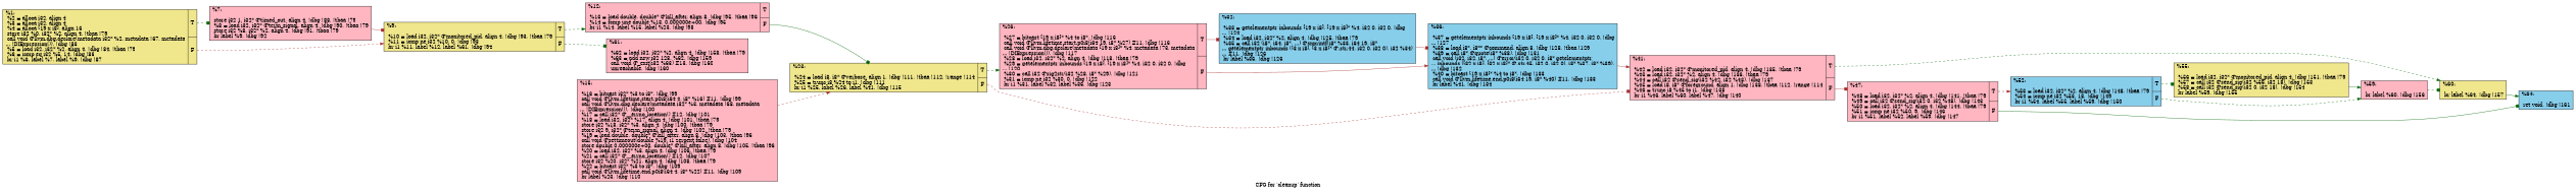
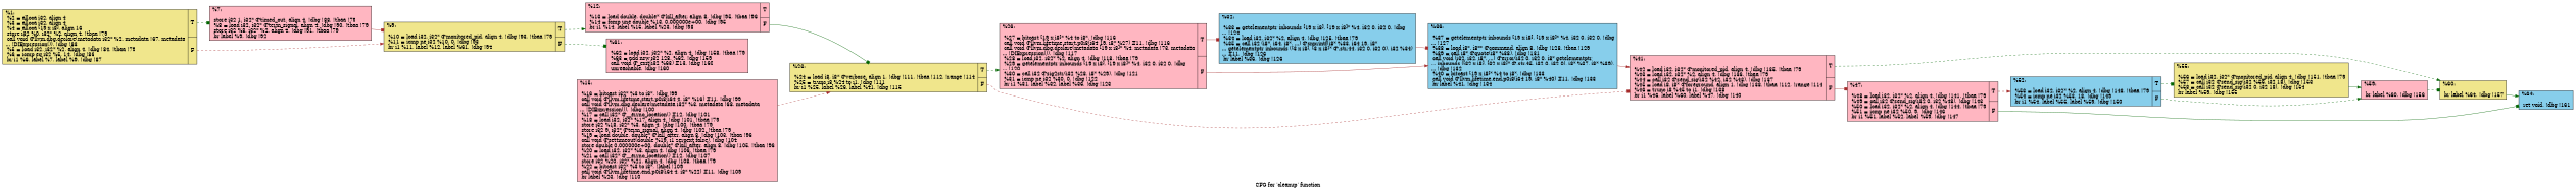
  digraph {
    label="CFG for 'cleanup' function"
    rankdir=LR
    node [fillcolor=lightpink shape=record style=filled]
    edge [arrowhead=box color=darkgreen style=dashed tailport=s0]
    n1 [fillcolor=khaki label="{%1:\l  %2 = alloca i32, align 4\l  %3 = alloca i32, align 4\l  %4 = alloca [19 x i8], align 16\l  store i32 %0, i32* %2, align 4, !tbaa !79\l  call void @llvm.dbg.declare(metadata i32* %2, metadata !67, metadata\l... !DIExpression()), !dbg !83\l  %5 = load i32, i32* %2, align 4, !dbg !84, !tbaa !79\l  %6 = icmp eq i32 %5, 14, !dbg !86\l  br i1 %6, label %7, label %9, !dbg !87\l|{<s0>T|<s1>F}}"]
    n2 [label="{%7:\l\l  store i32 1, i32* @timed_out, align 4, !dbg !88, !tbaa !79\l  %8 = load i32, i32* @term_signal, align 4, !dbg !90, !tbaa !79\l  store i32 %8, i32* %2, align 4, !dbg !91, !tbaa !79\l  br label %9, !dbg !92\l}"]
    n3 [fillcolor=khaki label="{%9:\l\l  %10 = load i32, i32* @monitored_pid, align 4, !dbg !93, !tbaa !79\l  %11 = icmp ne i32 %10, 0, !dbg !93\l  br i1 %11, label %12, label %61, !dbg !94\l|{<s0>T|<s1>F}}"]
    n4 [label="{%12:\l\l  %13 = load double, double* @kill_after, align 8, !dbg !95, !tbaa !96\l  %14 = fcmp une double %13, 0.000000e+00, !dbg !95\l  br i1 %14, label %15, label %23, !dbg !98\l|{<s0>T|<s1>F}}"]
    n5 [label="{%61:\l\l  %62 = load i32, i32* %2, align 4, !dbg !158, !tbaa !79\l  %63 = add nsw i32 128, %62, !dbg !159\l  call void @_exit(i32 %63) #13, !dbg !160\l  unreachable, !dbg !160\l}"]
    n6 [fillcolor=khaki label="{%23:\l\l  %24 = load i8, i8* @verbose, align 1, !dbg !111, !tbaa !112, !range !114\l  %25 = trunc i8 %24 to i1, !dbg !111\l  br i1 %25, label %26, label %41, !dbg !115\l|{<s0>T|<s1>F}}"]
-   n7 [label="{%15:\l\l  %16 = bitcast i32* %3 to i8*, !dbg !99\l  call void @llvm.lifetime.start.p0i8(i64 4, i8* %16) #11, !dbg !99\l  call void @llvm.dbg.declare(metadata i32* %3, metadata !68, metadata\l... !DIExpression()), !dbg !100\l  %17 = call i32* @__errno_location() #12, !dbg !101\l  %18 = load i32, i32* %17, align 4, !dbg !101, !tbaa !79\l  store i32 %18, i32* %3, align 4, !dbg !100, !tbaa !79\l  store i32 9, i32* @term_signal, align 4, !dbg !102, !tbaa !79\l  %19 = load double, double* @kill_after, align 8, !dbg !103, !tbaa !96\l  call void @settimeout(double %19, i1 zeroext false), !dbg !104\l  store double 0.000000e+00, double* @kill_after, align 8, !dbg !105, !tbaa !96\l  %20 = load i32, i32* %3, align 4, !dbg !106, !tbaa !79\l  %21 = call i32* @__errno_location() #12, !dbg !107\l  store i32 %20, i32* %21, align 4, !dbg !108, !tbaa !79\l  %22 = bitcast i32* %3 to i8*, !dbg !109\l  call void @llvm.lifetime.end.p0i8(i64 4, i8* %22) #11, !dbg !109\l  br label %23, !dbg !110\l}"]
+   n7 [label="{%15:\l\l  %16 = bitcast i32* %3 to i8*, !dbg !99\l  call void @llvm.lifetime.start.p0i8(i64 4, i8* %16) #11, !dbg !99\l  call void @llvm.dbg.declare(metadata i32* %3, metadata !68, metadata\l... !DIExpression()), !dbg !100\l  %17 = call i32* @__errno_location() #12, !dbg !101\l  %18 = load i32, i32* %17, align 4, !dbg !101, !tbaa !79\l  store i32 %18, i32* %3, align 4, !dbg !100, !tbaa !79\l  store i32 9, i32* @term_signal, align 4, !dbg !102, !tbaa !79\l  %19 = load double, double* @kill_after, align 8, !dbg !103, !tbaa !96\l  call void @settimeout(double %19, i1 zeroext false), !dbg !104\l  store double 0.000000e+00, double* @kill_after, align 8, !dbg !105, !tbaa !96\l  %20 = load i32, i32* %3, align 4, !dbg !106, !tbaa !79\l  %21 = call i32* @__errno_location() #12, !dbg !107\l  store i32 %20, i32* %21, align 4, !dbg !108, !tbaa !79\l  %22 = bitcast i32* %3 to i8*, !label !109\l  call void @llvm.lifetime.end.p0i8(i64 4, i8* %22) #11, !dbg !109\l  br label %23, !dbg !110\l}"]
    n8 [label="{%26:\l\l  %27 = bitcast [19 x i8]* %4 to i8*, !dbg !116\l  call void @llvm.lifetime.start.p0i8(i64 19, i8* %27) #11, !dbg !116\l  call void @llvm.dbg.declare(metadata [19 x i8]* %4, metadata !73, metadata\l... !DIExpression()), !dbg !117\l  %28 = load i32, i32* %2, align 4, !dbg !118, !tbaa !79\l  %29 = getelementptr inbounds [19 x i8], [19 x i8]* %4, i32 0, i32 0, !dbg\l... !120\l  %30 = call i32 @sig2str(i32 %28, i8* %29), !dbg !121\l  %31 = icmp ne i32 %30, 0, !dbg !122\l  br i1 %31, label %32, label %36, !dbg !123\l|{<s0>T|<s1>F}}"]
    n9 [label="{%41:\l\l  %42 = load i32, i32* @monitored_pid, align 4, !dbg !135, !tbaa !79\l  %43 = load i32, i32* %2, align 4, !dbg !136, !tbaa !79\l  %44 = call i32 @send_sig(i32 %42, i32 %43), !dbg !137\l  %45 = load i8, i8* @foreground, align 1, !dbg !138, !tbaa !112, !range !114\l  %46 = trunc i8 %45 to i1, !dbg !138\l  br i1 %46, label %60, label %47, !dbg !140\l|{<s0>T|<s1>F}}"]
    n10 [fillcolor=skyblue label="{%32:\l\l  %33 = getelementptr inbounds [19 x i8], [19 x i8]* %4, i32 0, i32 0, !dbg\l... !124\l  %34 = load i32, i32* %2, align 4, !dbg !125, !tbaa !79\l  %35 = call i32 (i8*, i64, i8*, ...) @snprintf(i8* %33, i64 19, i8*\l... getelementptr inbounds ([3 x i8], [3 x i8]* @.str.44, i32 0, i32 0), i32 %34)\l... #11, !dbg !126\l  br label %36, !dbg !126\l}"]
    n11 [fillcolor=skyblue label="{%36:\l\l  %37 = getelementptr inbounds [19 x i8], [19 x i8]* %4, i32 0, i32 0, !dbg\l... !127\l  %38 = load i8*, i8** @command, align 8, !dbg !128, !tbaa !129\l  %39 = call i8* @quote(i8* %38), !dbg !131\l  call void (i32, i32, i8*, ...) @error(i32 0, i32 0, i8* getelementptr\l... inbounds ([32 x i8], [32 x i8]* @.str.45, i32 0, i32 0), i8* %37, i8* %39),\l... !dbg !132\l  %40 = bitcast [19 x i8]* %4 to i8*, !dbg !133\l  call void @llvm.lifetime.end.p0i8(i64 19, i8* %40) #11, !dbg !133\l  br label %41, !dbg !134\l}"]
    n12 [fillcolor=khaki label="{%60:\l\l  br label %64, !dbg !157\l}"]
    n13 [label="{%47:\l\l  %48 = load i32, i32* %2, align 4, !dbg !141, !tbaa !79\l  %49 = call i32 @send_sig(i32 0, i32 %48), !dbg !143\l  %50 = load i32, i32* %2, align 4, !dbg !144, !tbaa !79\l  %51 = icmp ne i32 %50, 9, !dbg !146\l  br i1 %51, label %52, label %59, !dbg !147\l|{<s0>T|<s1>F}}"]
    n14 [fillcolor=skyblue label="{%64:\l\l  ret void, !dbg !161\l}"]
    n15 [fillcolor=skyblue label="{%52:\l\l  %53 = load i32, i32* %2, align 4, !dbg !148, !tbaa !79\l  %54 = icmp ne i32 %53, 18, !dbg !149\l  br i1 %54, label %55, label %59, !dbg !150\l|{<s0>T|<s1>F}}"]
    n16 [label="{%59:\l\l  br label %60, !dbg !156\l}"]
    n17 [fillcolor=khaki label="{%55:\l\l  %56 = load i32, i32* @monitored_pid, align 4, !dbg !151, !tbaa !79\l  %57 = call i32 @send_sig(i32 %56, i32 18), !dbg !153\l  %58 = call i32 @send_sig(i32 0, i32 18), !dbg !154\l  br label %59, !dbg !155\l}"]
    n1 -> n2
    n1 -> n3 [arrowhead=normal color=brown tailport=s1]
    n2 -> n3 [color=brown style=solid]
    n3 -> n4 [arrowhead=normal]
    n3 -> n5 [tailport=s1]
    n4 -> n6 [style=solid tailport=s1]
    n6 -> n8 [arrowhead=normal]
    n6 -> n9 [color=brown tailport=s1]
    n7 -> n6 [arrowhead=normal color=brown]
    n8 -> n10 [color=brown style=solid]
    n8 -> n11 [arrowhead=normal color=brown style=solid tailport=s1]
    n9 -> n12 [arrowhead=normal]
    n9 -> n13 [color=brown style=solid tailport=s1]
    n10 -> n11 [color=brown style=solid]
    n11 -> n9 [arrowhead=normal color=brown style=solid]
    n12 -> n14 [arrowhead=normal style=solid]
    n13 -> n14 [style=solid tailport=s1]
    n13 -> n15 [arrowhead=normal color=brown]
    n15 -> n16 [arrowhead=normal tailport=s1]
    n15 -> n17
    n16 -> n12
    n17 -> n16 [arrowhead=normal style=solid]
  }
